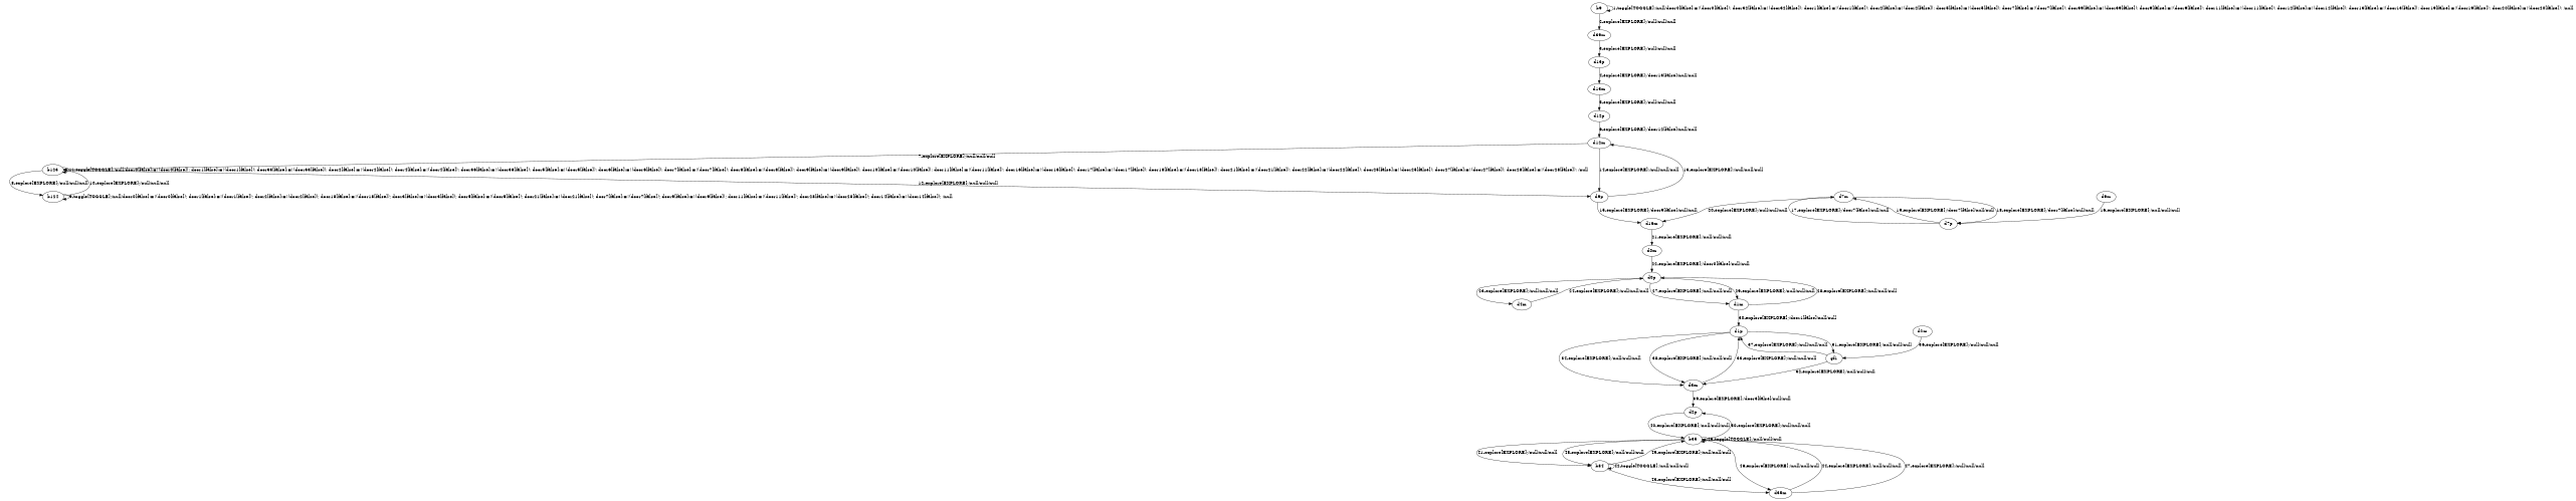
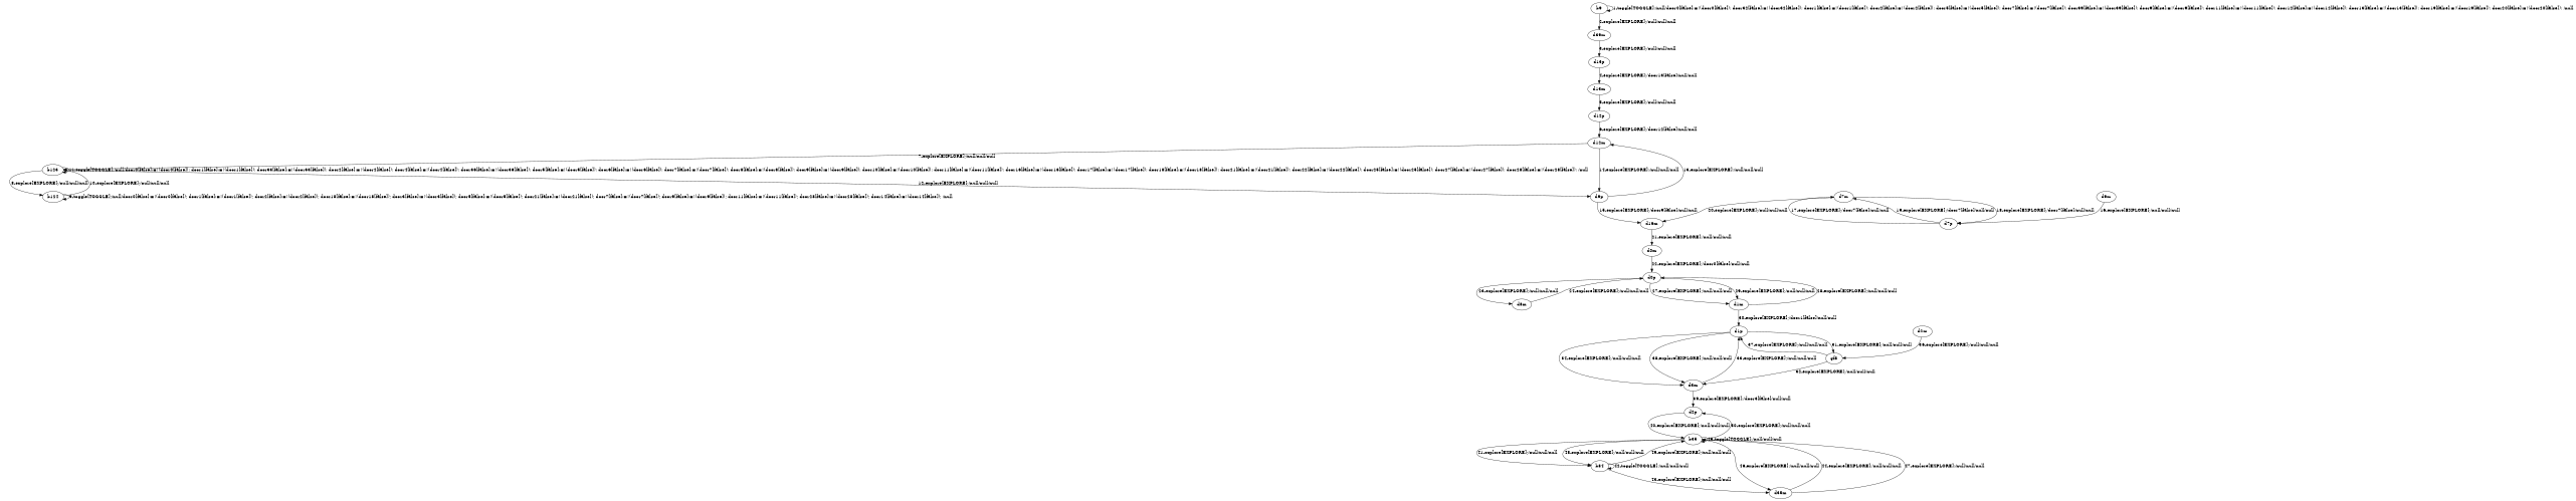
  digraph {
    n1 [label=b9]
    d39m
    d13p
    d13m
    d12p
    d12m
    b123
    d9p
    b124
    d16m
    d9m
    d7p
    d7m
    d0m
    d0p
-   d4m
+   d4m [label=d8m]
    d1m
    d1p
-   gf8 [label=gf1]
+   gf8
    d3m
    n21 [label=d2p]
    d2m
    b35
    n24 [label=b84]
    d35m
    n1 -> n1 [label="1-toggle[TOGGLE];/null/door0[false]:=!(door0[false]); door32[false]:=!(door32[false]); door1[false]:=!(door1[false]); door2[false]:=!(door2[false]); door5[false]:=!(door5[false]); door7[false]:=!(door7[false]); door39[false]:=!(door39[false]); door9[false]:=!(door9[false]); door11[false]:=!(door11[false]); door12[false]:=!(door12[false]); door13[false]:=!(door13[false]); door19[false]:=!(door19[false]); door20[false]:=!(door20[false]); /null"]
    n1 -> d39m [label="2-explore[EXPLORE];/null/null/null"]
    d39m -> d13p [label="3-explore[EXPLORE];/null/null/null"]
    d13p -> d13m [label="4-explore[EXPLORE];/door13[false]/null/null"]
    d13m -> d12p [label="5-explore[EXPLORE];/null/null/null"]
    d12p -> d12m [label="6-explore[EXPLORE];/door12[false]/null/null"]
    d12m -> b123 [label="7-explore[EXPLORE];/null/null/null"]
    d12m -> d9p [label="14-explore[EXPLORE];/null/null/null"]
    b123 -> b123 [label="11-toggle[TOGGLE];/null/door0[false]:=!(door0[false]); door1[false]:=!(door1[false]); door33[false]:=!(door33[false]); door2[false]:=!(door2[false]); door4[false]:=!(door4[false]); door36[false]:=!(door36[false]); door5[false]:=!(door5[false]); door6[false]:=!(door6[false]); door7[false]:=!(door7[false]); door8[false]:=!(door8[false]); door9[false]:=!(door9[false]); door10[false]:=!(door10[false]); door11[false]:=!(door11[false]); door16[false]:=!(door16[false]); door17[false]:=!(door17[false]); door18[false]:=!(door18[false]); door21[false]:=!(door21[false]); door22[false]:=!(door22[false]); door25[false]:=!(door25[false]); door27[false]:=!(door27[false]); door28[false]:=!(door28[false]); /null"]
    b123 -> d9p [label="12-explore[EXPLORE];/null/null/null"]
    b123 -> b124 [label="8-explore[EXPLORE];/null/null/null"]
    d9p -> d12m [label="13-explore[EXPLORE];/null/null/null"]
    d9p -> d16m [label="15-explore[EXPLORE];/door9[false]/null/null"]
    b124 -> b123 [label="10-explore[EXPLORE];/null/null/null"]
    b124 -> b124 [label="9-toggle[TOGGLE];/null/door0[false]:=!(door0[false]); door1[false]:=!(door1[false]); door2[false]:=!(door2[false]); door18[false]:=!(door18[false]); door3[false]:=!(door3[false]); door5[false]:=!(door5[false]); door21[false]:=!(door21[false]); door7[false]:=!(door7[false]); door9[false]:=!(door9[false]); door11[false]:=!(door11[false]); door28[false]:=!(door28[false]); door14[false]:=!(door14[false]); /null"]
    d16m -> d0m [label="21-explore[EXPLORE];/null/null/null"]
    d9m -> d7p [label="16-explore[EXPLORE];/null/null/null"]
    d7p -> d7m [label="17-explore[EXPLORE];/door7[false]/null/null"]
    d7p -> d7m [label="19-explore[EXPLORE];/door7[false]/null/null"]
    d7m -> d16m [label="20-explore[EXPLORE];/null/null/null"]
    d7m -> d7p [label="18-explore[EXPLORE];/door7[false]/null/null"]
    d0m -> d0p [label="22-explore[EXPLORE];/door0[false]/null/null"]
    d0p -> d4m [label="23-explore[EXPLORE];/null/null/null"]
    d0p -> d1m [label="27-explore[EXPLORE];/null/null/null"]
    d0p -> d1m [label="29-explore[EXPLORE];/null/null/null"]
    d4m -> d0p [label="24-explore[EXPLORE];/null/null/null"]
    d1m -> d0p [label="28-explore[EXPLORE];/null/null/null"]
    d1m -> d1p [label="30-explore[EXPLORE];/door1[false]/null/null"]
    d1p -> gf8 [label="31-explore[EXPLORE];/null/null/null"]
    d1p -> d3m [label="34-explore[EXPLORE];/null/null/null"]
    d1p -> d3m [label="38-explore[EXPLORE];/null/null/null"]
    gf8 -> d1p [label="37-explore[EXPLORE];/null/null/null"]
    gf8 -> d3m [label="32-explore[EXPLORE];/null/null/null"]
    d3m -> d1p [label="33-explore[EXPLORE];/null/null/null"]
    d3m -> n21 [label="39-explore[EXPLORE];/door3[false]/null/null"]
    n21 -> b35 [label="40-explore[EXPLORE];/null/null/null"]
    d2m -> gf8 [label="36-explore[EXPLORE];/null/null/null"]
    b35 -> n21 [label="50-explore[EXPLORE];/null/null/null"]
    b35 -> b35 [label="45-toggle[TOGGLE];/null/null/null"]
    b35 -> n24 [label="41-explore[EXPLORE];/null/null/null"]
    b35 -> n24 [label="48-explore[EXPLORE];/null/null/null"]
    b35 -> d35m [label="46-explore[EXPLORE];/null/null/null"]
    n24 -> b35 [label="49-explore[EXPLORE];/null/null/null"]
    n24 -> n24 [label="42-toggle[TOGGLE];/null/null/null"]
    n24 -> d35m [label="43-explore[EXPLORE];/null/null/null"]
    d35m -> b35 [label="44-explore[EXPLORE];/null/null/null"]
    d35m -> b35 [label="47-explore[EXPLORE];/null/null/null"]
  }
